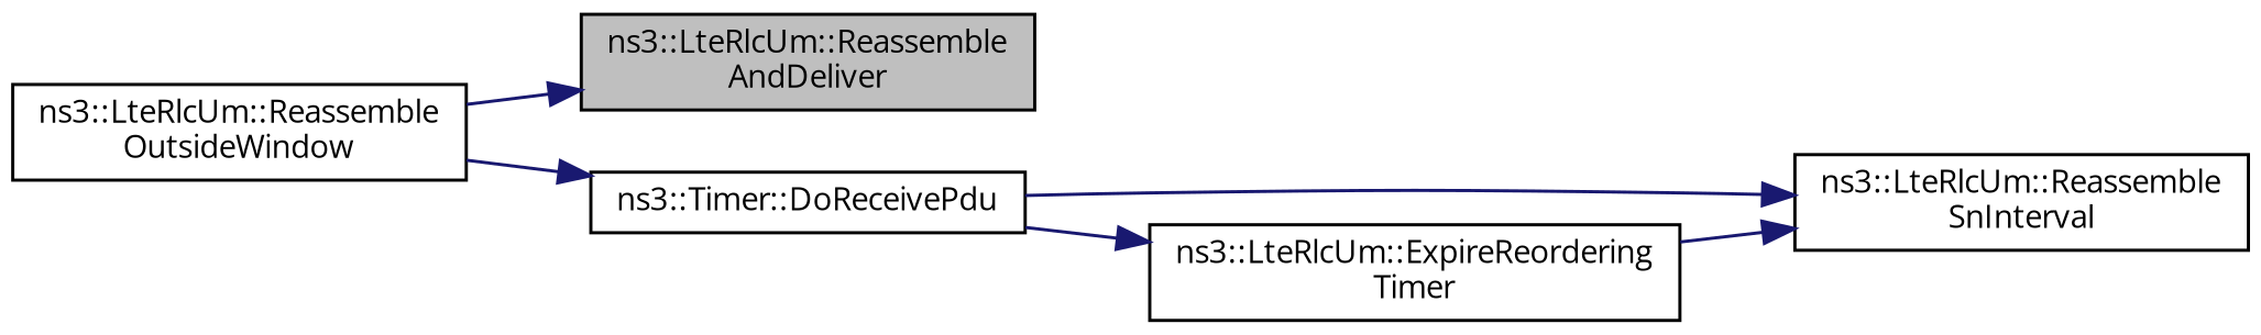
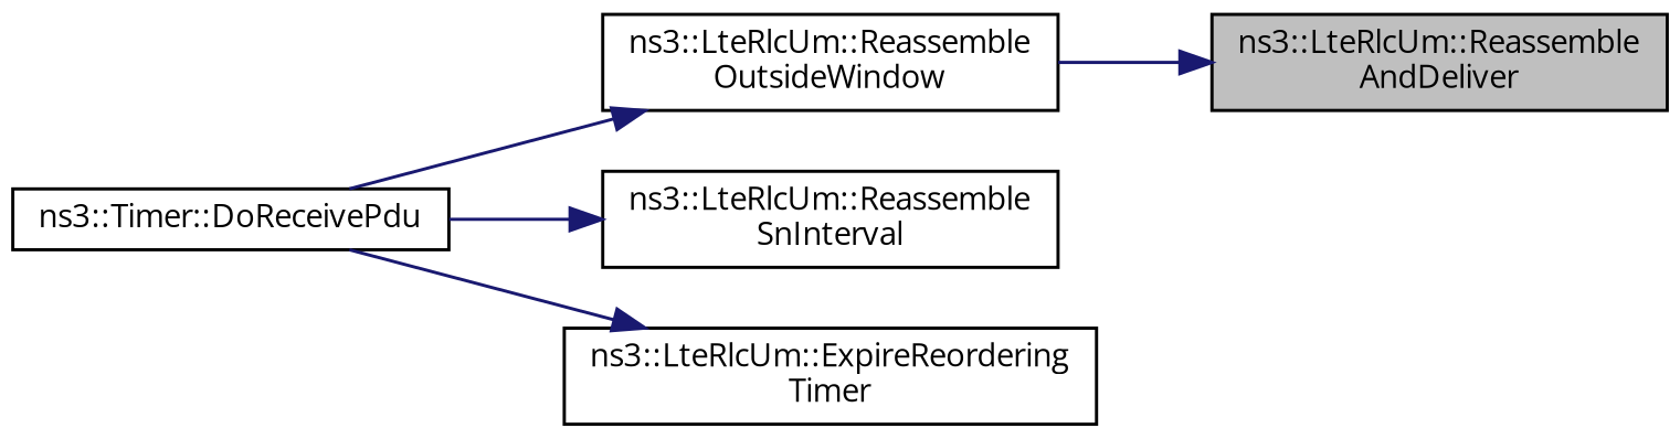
  digraph {
    fontname="Open Sans"
    rankdir=RL
    node [color=black fillcolor=white fontname="Open Sans" fontsize=10 shape=record style=filled]
    edge [color=midnightblue dir=back fontname="Open Sans" fontsize=10 labelfontname=Helvetica labelfontsize=10 style=solid]
    n1 [fillcolor=grey75 fontcolor=black height=0.2 label="ns3::LteRlcUm::Reassemble\lAndDeliver" width=0.4]
    n2 [height=0.2 label="ns3::LteRlcUm::Reassemble\lOutsideWindow" width=0.4]
    n3 [height=0.2 label="ns3::Timer::DoReceivePdu" width=0.4]
    n4 [height=0.2 label="ns3::LteRlcUm::Reassemble\lSnInterval" width=0.4]
    n5 [height=0.2 label="ns3::LteRlcUm::ExpireReordering\lTimer" width=0.4]
    n1 -> n2
-   n3 -> n2
+   n2 -> n3
    n4 -> n3
-   n4 -> n5
    n5 -> n3
  }
